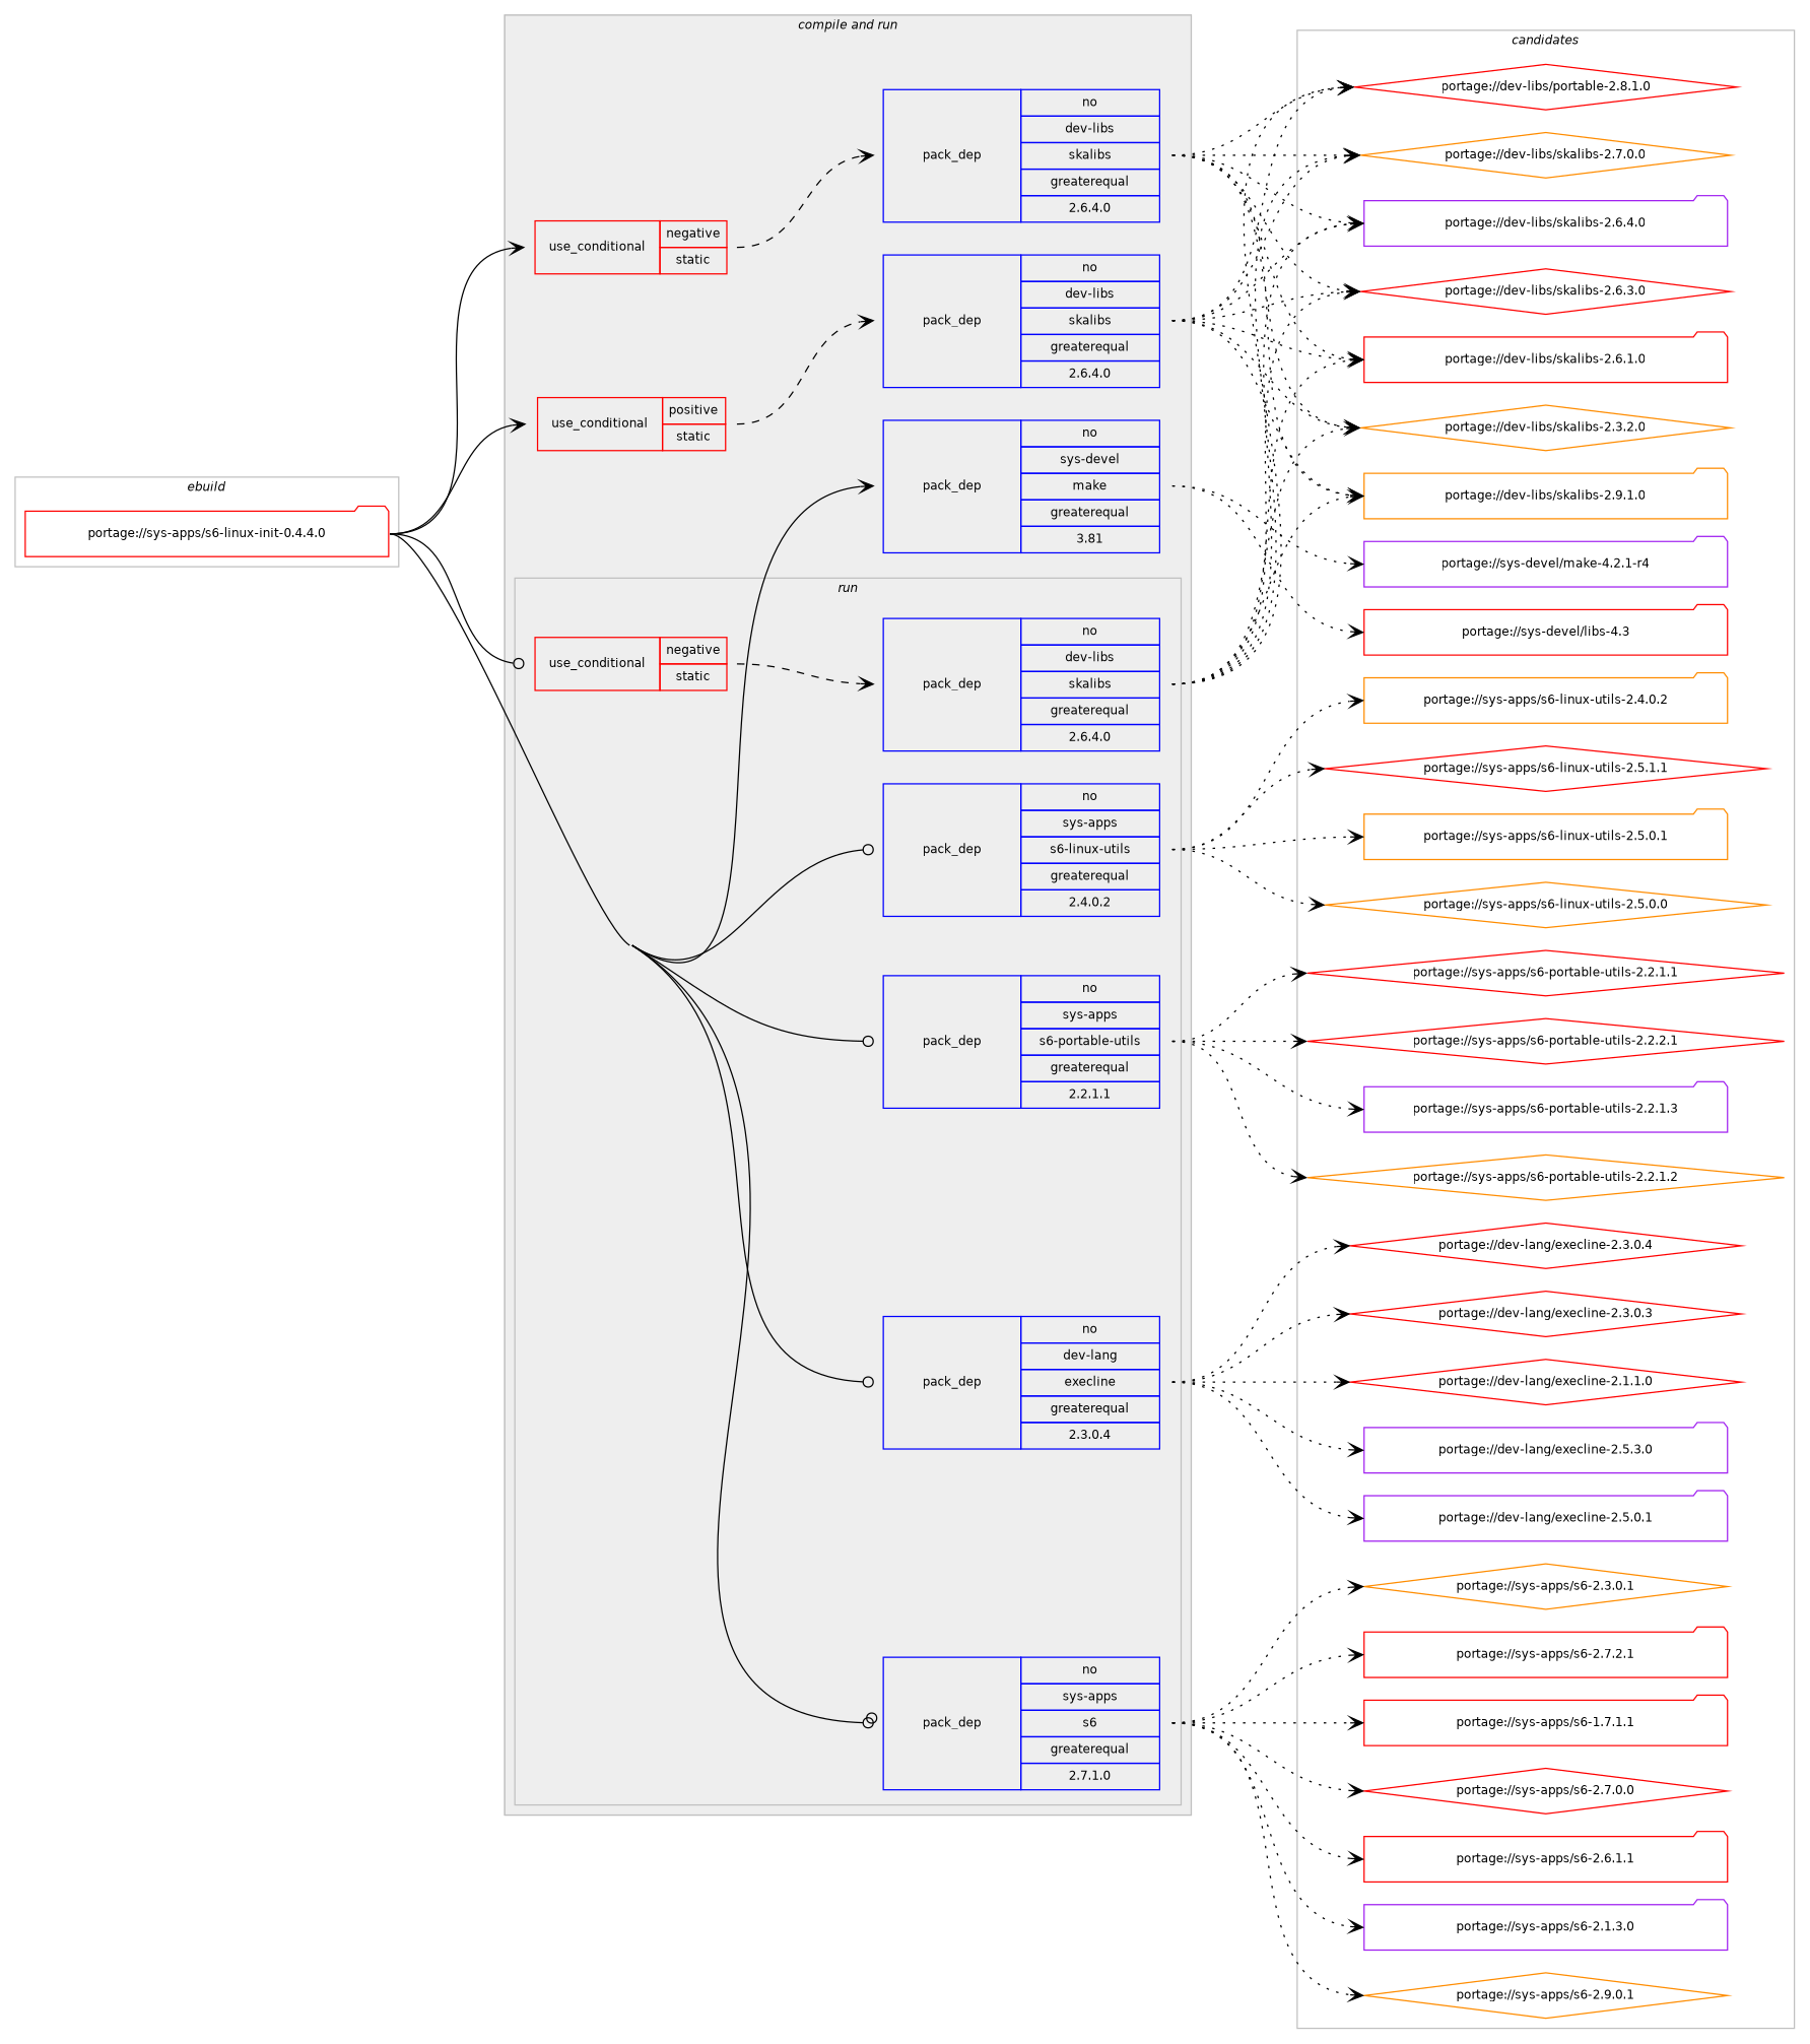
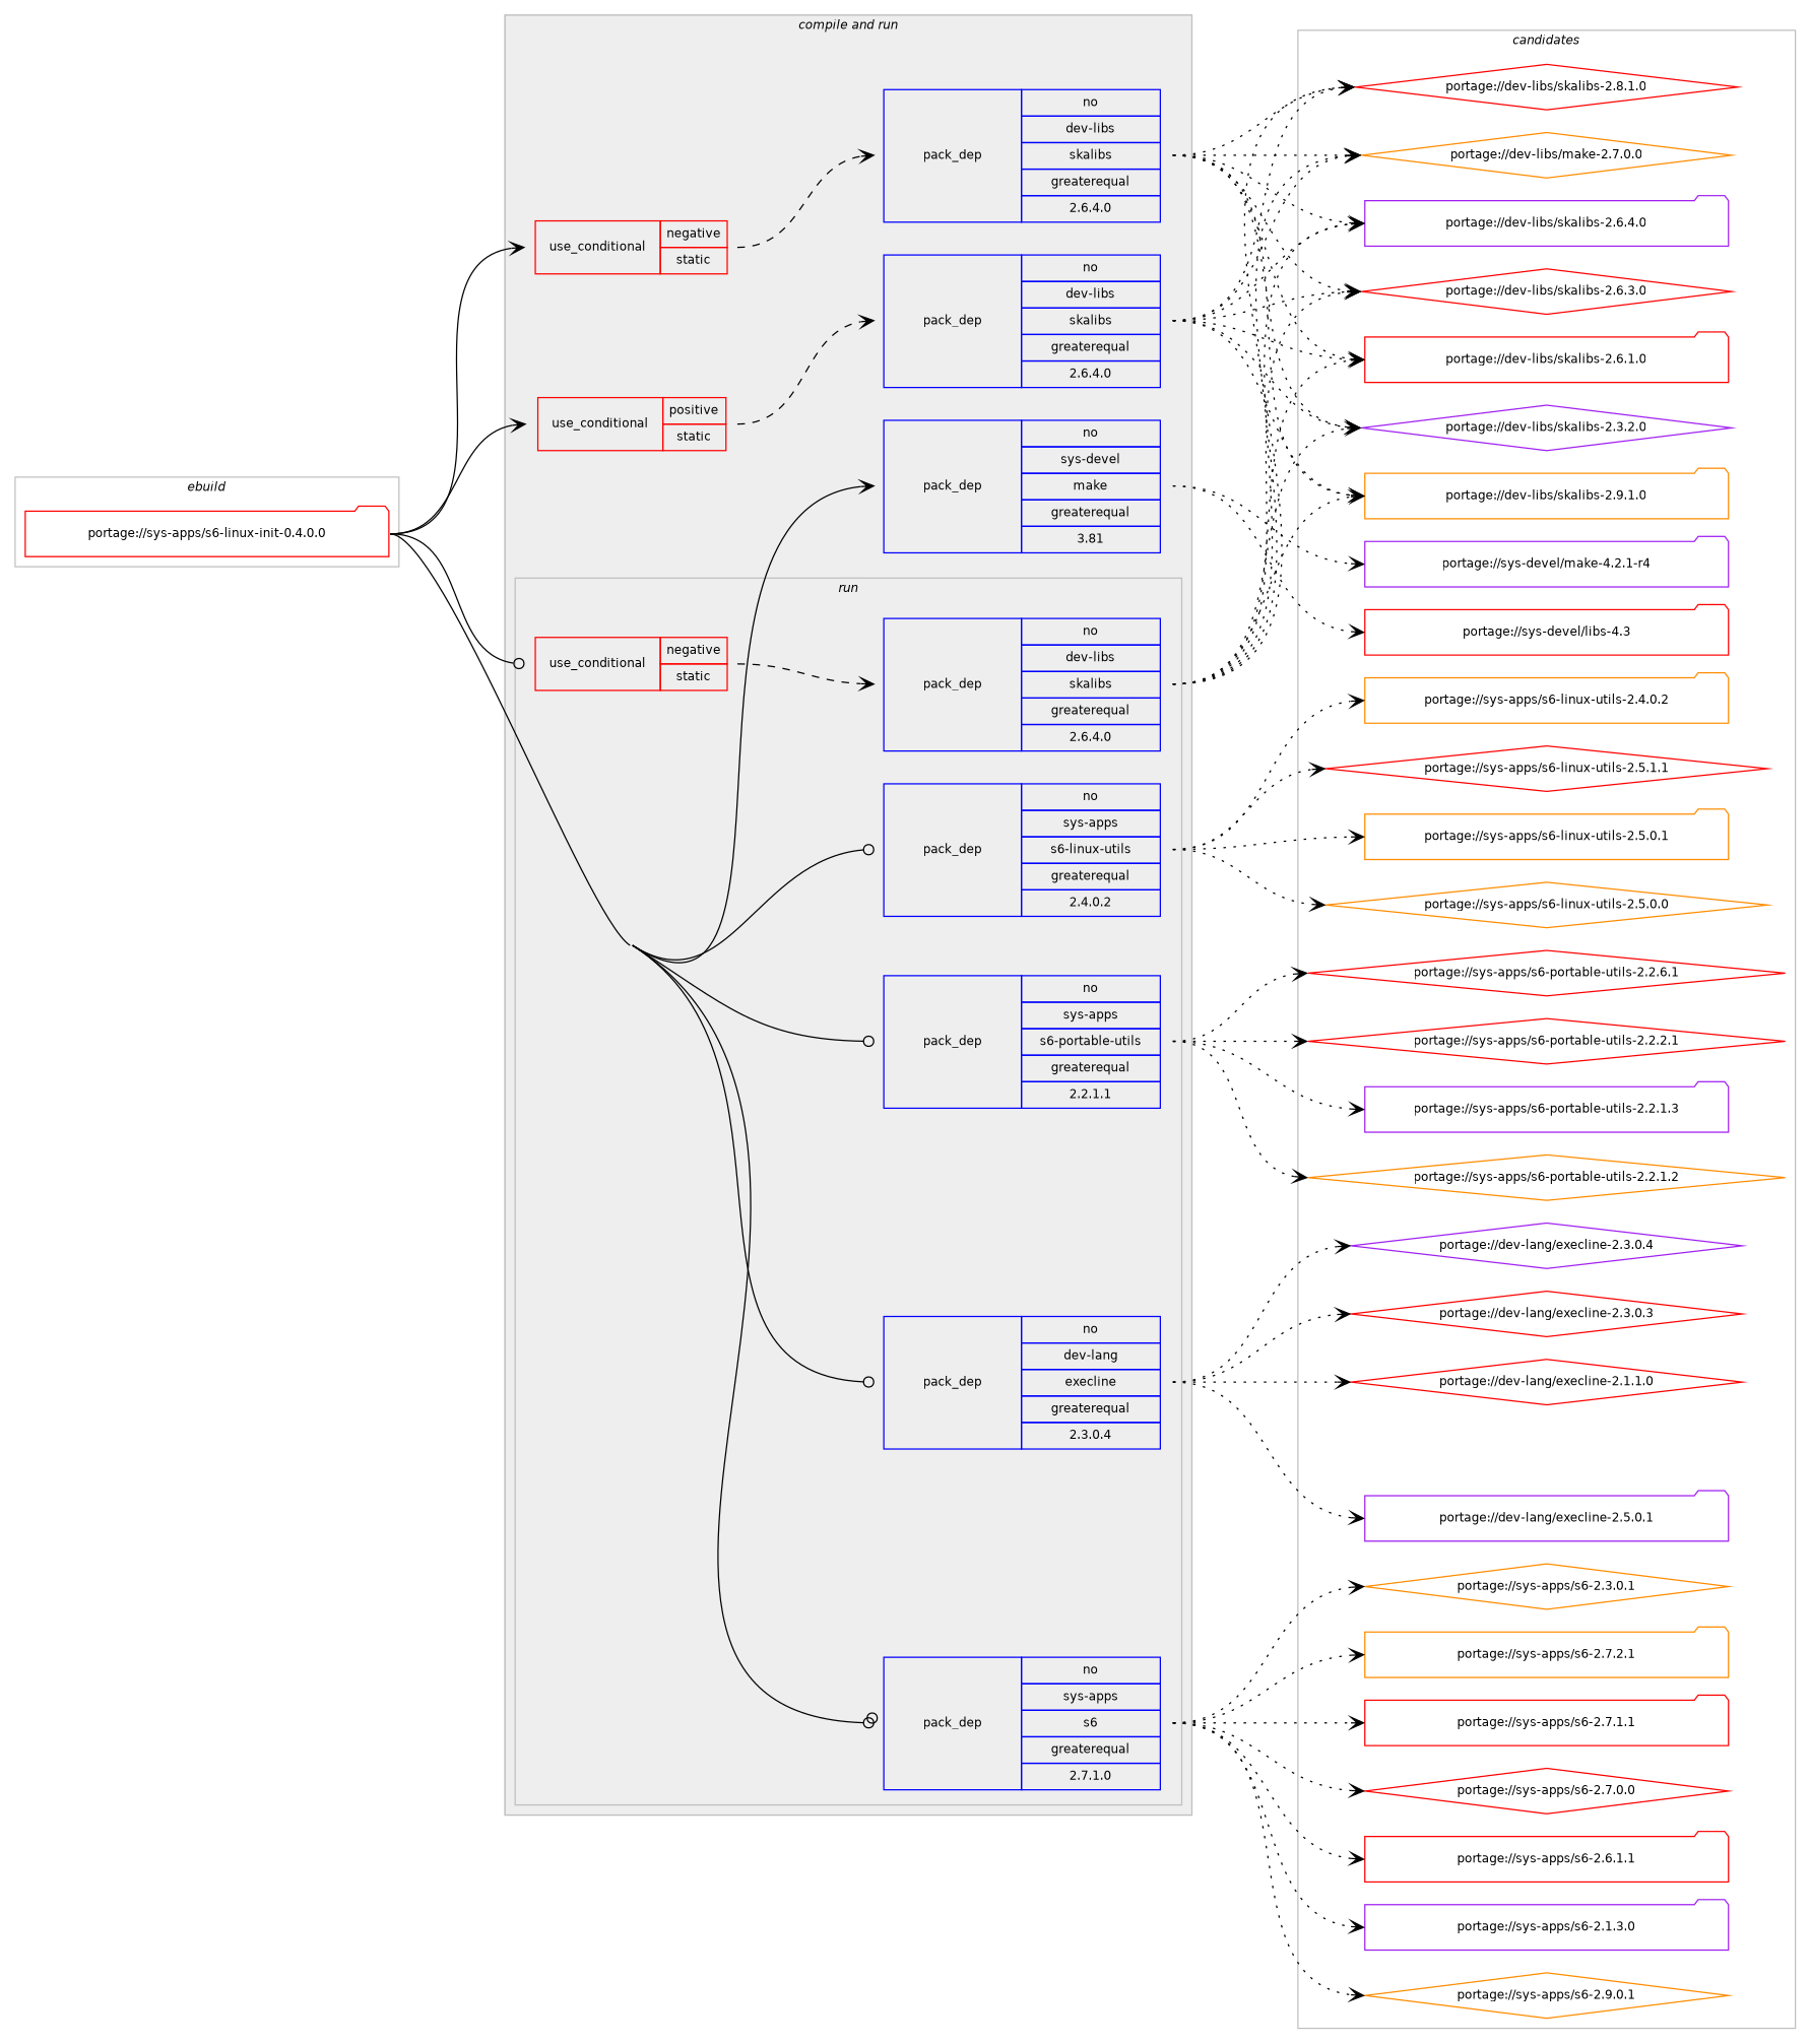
  digraph {
    compound=true
    concentrate=true
    fontname=Helvetica
    fontsize=10
    newrank=true
    rankdir=LR
    ranksep=1.5
    node [color=red fontname=Helvetica fontsize=10 shape=folder]
    edge [arrowhead=vee headport=w style=dotted tailport=e weight=100]
-   n1 [label="portage://sys-apps/s6-linux-init-0.4.4.0" width=4]
+   n1 [label="portage://sys-apps/s6-linux-init-0.4.0.0" width=4]
    n2 [color=blue label=<<TABLE BORDER="0" CELLBORDER="1" CELLSPACING="0" CELLPADDING="4" WIDTH="220"><TR><TD ROWSPAN="6" CELLPADDING="30">pack_dep</TD></TR><TR><TD WIDTH="110">no</TD></TR><TR><TD>dev-libs</TD></TR><TR><TD>skalibs</TD></TR><TR><TD>greaterequal</TD></TR><TR><TD>2.6.4.0</TD></TR></TABLE>> shape=none]
    n3 [label=<<TABLE BORDER="0" CELLBORDER="1" CELLSPACING="0" CELLPADDING="4"><TR><TD ROWSPAN="3" CELLPADDING="10">use_conditional</TD></TR><TR><TD>negative</TD></TR><TR><TD>static</TD></TR></TABLE>> shape=none]
    n4 [color=blue label=<<TABLE BORDER="0" CELLBORDER="1" CELLSPACING="0" CELLPADDING="4" WIDTH="220"><TR><TD ROWSPAN="6" CELLPADDING="30">pack_dep</TD></TR><TR><TD WIDTH="110">no</TD></TR><TR><TD>dev-libs</TD></TR><TR><TD>skalibs</TD></TR><TR><TD>greaterequal</TD></TR><TR><TD>2.6.4.0</TD></TR></TABLE>> shape=none]
    n5 [label=<<TABLE BORDER="0" CELLBORDER="1" CELLSPACING="0" CELLPADDING="4"><TR><TD ROWSPAN="3" CELLPADDING="10">use_conditional</TD></TR><TR><TD>positive</TD></TR><TR><TD>static</TD></TR></TABLE>> shape=none]
    n6 [color=blue label=<<TABLE BORDER="0" CELLBORDER="1" CELLSPACING="0" CELLPADDING="4" WIDTH="220"><TR><TD ROWSPAN="6" CELLPADDING="30">pack_dep</TD></TR><TR><TD WIDTH="110">no</TD></TR><TR><TD>sys-devel</TD></TR><TR><TD>make</TD></TR><TR><TD>greaterequal</TD></TR><TR><TD>3.81</TD></TR></TABLE>> shape=none]
    n7 [color=blue label=<<TABLE BORDER="0" CELLBORDER="1" CELLSPACING="0" CELLPADDING="4" WIDTH="220"><TR><TD ROWSPAN="6" CELLPADDING="30">pack_dep</TD></TR><TR><TD WIDTH="110">no</TD></TR><TR><TD>dev-libs</TD></TR><TR><TD>skalibs</TD></TR><TR><TD>greaterequal</TD></TR><TR><TD>2.6.4.0</TD></TR></TABLE>> shape=none]
    n8 [label=<<TABLE BORDER="0" CELLBORDER="1" CELLSPACING="0" CELLPADDING="4"><TR><TD ROWSPAN="3" CELLPADDING="10">use_conditional</TD></TR><TR><TD>negative</TD></TR><TR><TD>static</TD></TR></TABLE>> shape=none]
    n9 [color=blue label=<<TABLE BORDER="0" CELLBORDER="1" CELLSPACING="0" CELLPADDING="4" WIDTH="220"><TR><TD ROWSPAN="6" CELLPADDING="30">pack_dep</TD></TR><TR><TD WIDTH="110">no</TD></TR><TR><TD>dev-lang</TD></TR><TR><TD>execline</TD></TR><TR><TD>greaterequal</TD></TR><TR><TD>2.3.0.4</TD></TR></TABLE>> shape=none]
    n10 [color=blue label=<<TABLE BORDER="0" CELLBORDER="1" CELLSPACING="0" CELLPADDING="4" WIDTH="220"><TR><TD ROWSPAN="6" CELLPADDING="30">pack_dep</TD></TR><TR><TD WIDTH="110">no</TD></TR><TR><TD>sys-apps</TD></TR><TR><TD>s6</TD></TR><TR><TD>greaterequal</TD></TR><TR><TD>2.7.1.0</TD></TR></TABLE>> shape=none]
    n11 [color=blue label=<<TABLE BORDER="0" CELLBORDER="1" CELLSPACING="0" CELLPADDING="4" WIDTH="220"><TR><TD ROWSPAN="6" CELLPADDING="30">pack_dep</TD></TR><TR><TD WIDTH="110">no</TD></TR><TR><TD>sys-apps</TD></TR><TR><TD>s6-linux-utils</TD></TR><TR><TD>greaterequal</TD></TR><TR><TD>2.4.0.2</TD></TR></TABLE>> shape=none]
    n12 [color=blue label=<<TABLE BORDER="0" CELLBORDER="1" CELLSPACING="0" CELLPADDING="4" WIDTH="220"><TR><TD ROWSPAN="6" CELLPADDING="30">pack_dep</TD></TR><TR><TD WIDTH="110">no</TD></TR><TR><TD>sys-apps</TD></TR><TR><TD>s6-portable-utils</TD></TR><TR><TD>greaterequal</TD></TR><TR><TD>2.2.1.1</TD></TR></TABLE>> shape=none]
    n13 [color=darkorange label="portage://dev-libs/skalibs-2.9.1.0" width=4]
-   n14 [label="portage://dev-libs/portable-2.8.1.0" shape=diamond width=4]
-   n15 [color=darkorange label="portage://dev-libs/skalibs-2.7.0.0" shape=diamond width=4]
+   n14 [label="portage://dev-libs/skalibs-2.8.1.0" shape=diamond width=4]
+   n15 [color=darkorange label="portage://dev-libs/make-2.7.0.0" shape=diamond width=4]
    n16 [color=purple label="portage://dev-libs/skalibs-2.6.4.0" width=4]
    n17 [label="portage://dev-libs/skalibs-2.6.3.0" shape=diamond width=4]
    n18 [label="portage://dev-libs/skalibs-2.6.1.0" width=4]
-   n19 [color=darkorange label="portage://dev-libs/skalibs-2.3.2.0" shape=diamond width=4]
-   n20 [color=purple label="portage://dev-lang/execline-2.5.3.0" width=4]
+   n19 [color=purple label="portage://dev-libs/skalibs-2.3.2.0" shape=diamond width=4]
    n21 [color=purple label="portage://dev-lang/execline-2.5.0.1" width=4]
-   n22 [label="portage://dev-lang/execline-2.3.0.4" shape=diamond width=4]
+   n22 [color=purple label="portage://dev-lang/execline-2.3.0.4" shape=diamond width=4]
    n23 [label="portage://dev-lang/execline-2.3.0.3" shape=diamond width=4]
    n24 [label="portage://dev-lang/execline-2.1.1.0" shape=diamond width=4]
    n25 [label="portage://sys-devel/libs-4.3" width=4]
    n26 [color=purple label="portage://sys-devel/make-4.2.1-r4" width=4]
    n27 [color=darkorange label="portage://sys-apps/s6-2.9.0.1" shape=diamond width=4]
    n28 [color=darkorange label="portage://sys-apps/s6-2.3.0.1" shape=diamond width=4]
-   n29 [label="portage://sys-apps/s6-2.7.2.1" width=4]
-   n30 [label="portage://sys-apps/s6-1.7.1.1" width=4]
+   n29 [color=darkorange label="portage://sys-apps/s6-2.7.2.1" width=4]
+   n30 [label="portage://sys-apps/s6-2.7.1.1" width=4]
    n31 [label="portage://sys-apps/s6-2.7.0.0" shape=diamond width=4]
    n32 [label="portage://sys-apps/s6-2.6.1.1" width=4]
    n33 [color=purple label="portage://sys-apps/s6-2.1.3.0" width=4]
    n34 [label="portage://sys-apps/s6-linux-utils-2.5.1.1" shape=diamond width=4]
    n35 [color=darkorange label="portage://sys-apps/s6-linux-utils-2.5.0.1" width=4]
    n36 [color=darkorange label="portage://sys-apps/s6-linux-utils-2.5.0.0" shape=diamond width=4]
    n37 [color=darkorange label="portage://sys-apps/s6-linux-utils-2.4.0.2" width=4]
    n38 [label="portage://sys-apps/s6-portable-utils-2.2.2.1" shape=diamond width=4]
    n39 [color=purple label="portage://sys-apps/s6-portable-utils-2.2.1.3" width=4]
    n40 [color=darkorange label="portage://sys-apps/s6-portable-utils-2.2.1.2" shape=diamond width=4]
-   n41 [label="portage://sys-apps/s6-portable-utils-2.2.1.1" shape=diamond width=4]
+   n41 [label="portage://sys-apps/s6-portable-utils-2.2.6.1" shape=diamond width=4]
    subgraph cluster_1 {
      color=gray
      label=<<i>ebuild</i>>
      rank=same
      n1
    }
    subgraph cluster_2 {
      color=gray
      label=<<i>dependencies</i>>
      subgraph cluster_3 {
        color=gray
        fillcolor="#eeeeee"
        label=<<i>compile</i>>
        style=filled
        subgraph sub_4 {
          color=gray
          fillcolor="#eeeeee"
          label=<<i>compile</i>>
          style=filled
          n3
          subgraph sub_5 {
            color=gray
            fillcolor="#eeeeee"
            label=<<i>compile</i>>
            style=filled
            n2
          }
        }
        subgraph sub_6 {
          color=gray
          fillcolor="#eeeeee"
          label=<<i>compile</i>>
          style=filled
          n5
          subgraph sub_7 {
            color=gray
            fillcolor="#eeeeee"
            label=<<i>compile</i>>
            style=filled
            n4
          }
        }
        subgraph sub_8 {
          color=gray
          fillcolor="#eeeeee"
          label=<<i>compile</i>>
          style=filled
          n6
        }
      }
      subgraph cluster_9 {
        color=gray
        fillcolor="#eeeeee"
        label=<<i>compile and run</i>>
        style=filled
      }
      subgraph cluster_10 {
        color=gray
        fillcolor="#eeeeee"
        label=<<i>run</i>>
        style=filled
        subgraph sub_11 {
          color=gray
          fillcolor="#eeeeee"
          label=<<i>run</i>>
          style=filled
          n8
          subgraph sub_12 {
            color=gray
            fillcolor="#eeeeee"
            label=<<i>run</i>>
            style=filled
            n7
          }
        }
        subgraph sub_13 {
          color=gray
          fillcolor="#eeeeee"
          label=<<i>run</i>>
          style=filled
          n9
        }
        subgraph sub_14 {
          color=gray
          fillcolor="#eeeeee"
          label=<<i>run</i>>
          style=filled
          n10
        }
        subgraph sub_15 {
          color=gray
          fillcolor="#eeeeee"
          label=<<i>run</i>>
          style=filled
          n11
        }
        subgraph sub_16 {
          color=gray
          fillcolor="#eeeeee"
          label=<<i>run</i>>
          style=filled
          n12
        }
      }
    }
    subgraph cluster_17 {
      color=gray
      label=<<i>candidates</i>>
      rank=same
      subgraph sub_18 {
        color=black
        label=<<i>candidates</i>>
        nodesep=1
        rank=same
        n13
        n14
        n15
        n16
        n17
        n18
        n19
      }
      subgraph sub_19 {
        color=black
        label=<<i>candidates</i>>
        nodesep=1
        rank=same
        n13
        n14
        n15
        n16
        n17
        n18
        n19
      }
      subgraph sub_20 {
        color=black
        label=<<i>candidates</i>>
        nodesep=1
        rank=same
-       n20
        n21
        n22
        n23
        n24
      }
      subgraph sub_21 {
        color=black
        label=<<i>candidates</i>>
        nodesep=1
        rank=same
        n25
        n26
      }
      subgraph sub_22 {
        color=black
        label=<<i>candidates</i>>
        nodesep=1
        rank=same
        n13
        n14
        n15
        n16
        n17
        n18
        n19
      }
      subgraph sub_23 {
        color=black
        label=<<i>candidates</i>>
        nodesep=1
        rank=same
        n27
        n28
        n29
        n30
        n31
        n32
        n33
      }
      subgraph sub_24 {
        color=black
        label=<<i>candidates</i>>
        nodesep=1
        rank=same
        n34
        n35
        n36
        n37
      }
      subgraph sub_25 {
        color=black
        label=<<i>candidates</i>>
        nodesep=1
        rank=same
        n38
        n39
        n40
        n41
      }
    }
    n1 -> n3 [style=solid weight=20]
    n1 -> n5 [style=solid weight=20]
    n1 -> n6 [style=solid weight=20]
    n1 -> n8 [arrowhead=odot style=solid weight=20]
    n1 -> n9 [arrowhead=odot style=solid weight=20]
    n1 -> n10 [arrowhead=odot style=solid weight=20]
    n1 -> n11 [arrowhead=odot style=solid weight=20]
    n1 -> n12 [arrowhead=odot style=solid weight=20]
    n2 -> n13
    n2 -> n14
    n2 -> n15
    n2 -> n16
    n2 -> n17
    n2 -> n18
    n2 -> n19
    n3 -> n2 [style=dashed weight=20]
    n4 -> n13
    n4 -> n14
    n4 -> n15
    n4 -> n16
    n4 -> n17
    n4 -> n18
    n4 -> n19
    n5 -> n4 [style=dashed weight=20]
    n6 -> n25
    n6 -> n26
    n7 -> n13
    n7 -> n14
    n7 -> n15
    n7 -> n16
    n7 -> n17
    n7 -> n18
    n7 -> n19
    n8 -> n7 [style=dashed weight=20]
-   n9 -> n20
    n9 -> n21
    n9 -> n22
    n9 -> n23
    n9 -> n24
    n10 -> n27
    n10 -> n28
    n10 -> n29
    n10 -> n30
    n10 -> n31
    n10 -> n32
    n10 -> n33
    n11 -> n34
    n11 -> n35
    n11 -> n36
    n11 -> n37
    n12 -> n38
    n12 -> n39
    n12 -> n40
    n12 -> n41
  }
